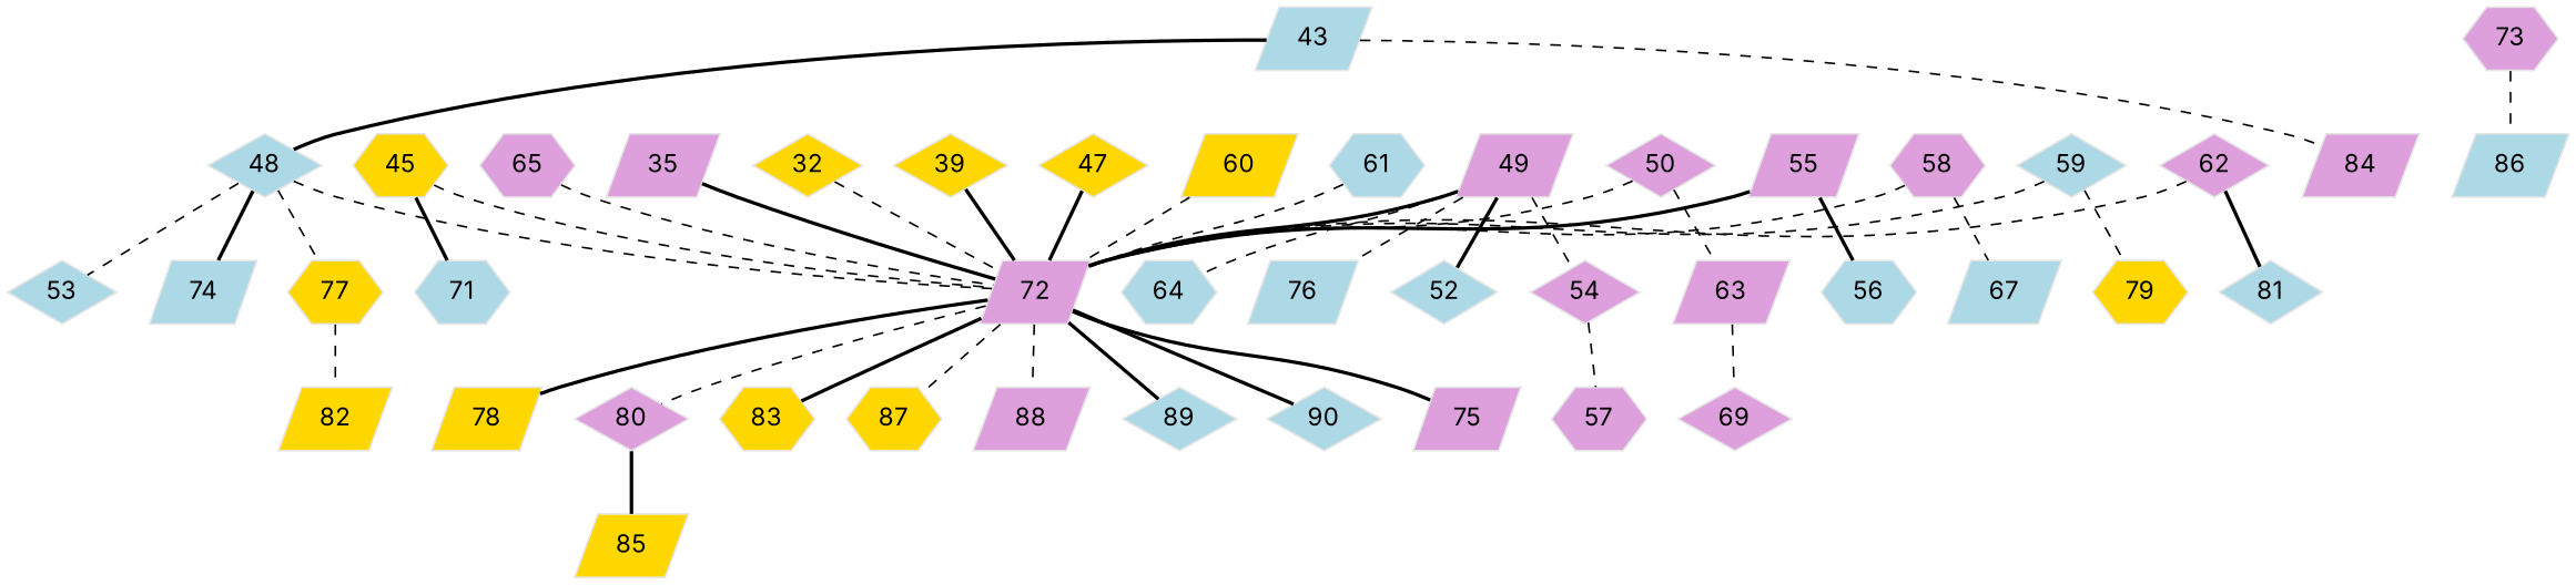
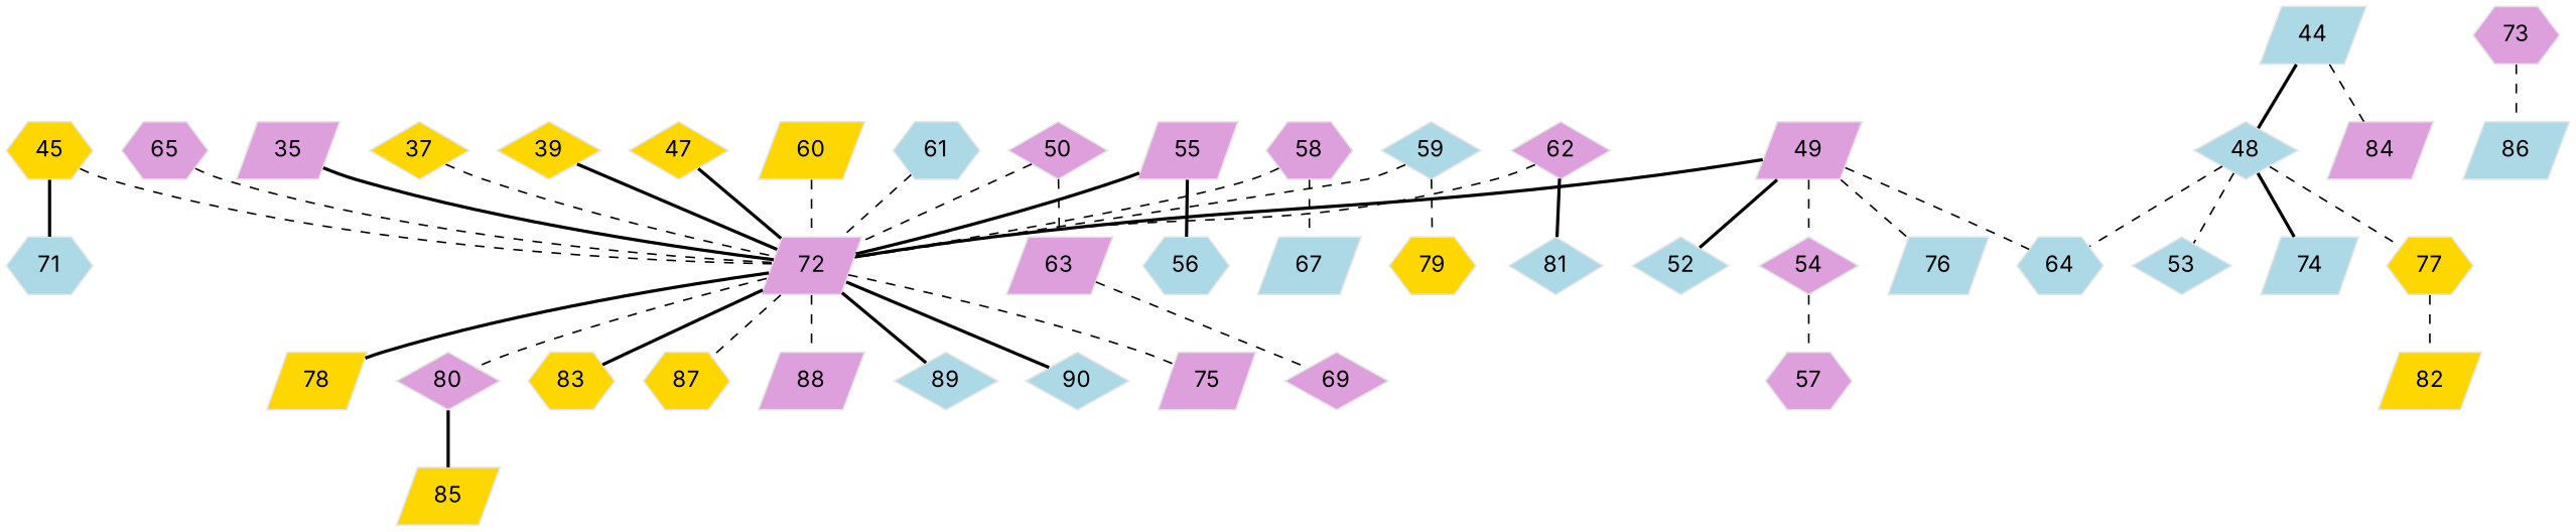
  graph {
    fontname=Inter
    node [color=gray90 fillcolor=plum fontname=Inter shape=parallelogram style=filled]
    edge [fontname=Inter style=dashed]
    72 [super="+16+70+18+26+15+51+24+28+34+40+29+42+30"]
    75
    78 [fillcolor=gold]
    80 [shape=diamond]
    83 [fillcolor=gold shape=hexagon]
    87 [fillcolor=gold shape=hexagon]
    88
    89 [fillcolor=lightblue shape=diamond]
    90 [fillcolor=lightblue shape=diamond]
    35
-   37 [fillcolor=gold shape=diamond label=32]
+   37 [fillcolor=gold shape=diamond]
    39 [fillcolor=gold shape=diamond]
    48 [fillcolor=lightblue shape=diamond super="+14+38+41"]
    53 [fillcolor=lightblue shape=diamond]
    74 [fillcolor=lightblue]
    77 [fillcolor=gold shape=hexagon]
-   44 [fillcolor=lightblue label=43]
+   44 [fillcolor=lightblue]
    84
    45 [fillcolor=gold shape=hexagon]
    71 [fillcolor=lightblue shape=hexagon]
    47 [fillcolor=gold shape=diamond]
    82 [fillcolor=gold]
    49 [super="+31"]
    52 [fillcolor=lightblue shape=diamond]
    54 [shape=diamond]
    64 [fillcolor=lightblue shape=hexagon]
    76 [fillcolor=lightblue]
    57 [shape=hexagon]
    50 [shape=diamond]
    63
    69 [shape=diamond]
    55
    56 [fillcolor=lightblue shape=hexagon]
    73 [shape=hexagon]
    86 [fillcolor=lightblue]
    58 [shape=hexagon]
    67 [fillcolor=lightblue]
    59 [fillcolor=lightblue shape=diamond]
    79 [fillcolor=gold shape=hexagon]
    60 [fillcolor=gold]
    61 [fillcolor=lightblue shape=hexagon]
    62 [shape=diamond]
    81 [fillcolor=lightblue shape=diamond]
    65 [shape=hexagon]
    85 [fillcolor=gold]
-   72 -- 75 [style=bold]
+   72 -- 75
    72 -- 78 [style=bold]
    72 -- 80
    72 -- 83 [style=bold]
    72 -- 87
    72 -- 88
    72 -- 89 [style=bold]
    72 -- 90 [style=bold]
    80 -- 85 [style=bold]
    35 -- 72 [style=bold]
    37 -- 72
    39 -- 72 [style=bold]
-   48 -- 72
+   48 -- 64
    48 -- 53
    48 -- 74 [style=bold]
    48 -- 77
    77 -- 82
    44 -- 48 [style=bold]
    44 -- 84
    45 -- 72
    45 -- 71 [style=bold]
    47 -- 72 [style=bold]
    49 -- 72 [style=bold]
    49 -- 52 [style=bold]
    49 -- 54
    49 -- 64
    49 -- 76
    54 -- 57
    50 -- 72
    50 -- 63
    63 -- 69
    55 -- 72 [style=bold]
    55 -- 56 [style=bold]
    73 -- 86
    58 -- 72
    58 -- 67
    59 -- 72
    59 -- 79
    60 -- 72
    61 -- 72
    62 -- 72
    62 -- 81 [style=bold]
    65 -- 72
  }
